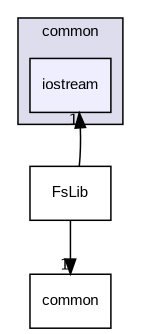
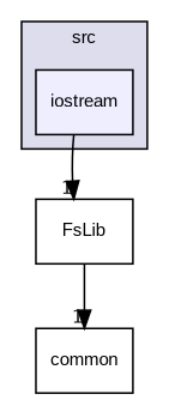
  digraph {
    compound=true
    fontname="Liberation Sans"
    node [fontname="Liberation Sans" fontsize=10 shape=box]
    edge [fontname="Liberation Sans" headlabel=1 labeldistance=1.5 labelfontname=Helvetica labelfontsize=10]
    n1 [fillcolor="#eeeeff" label=iostream pencolor=black style=filled]
    n2 [label=FsLib]
    n3 [label=common]
    subgraph cluster_1 {
      bgcolor="#ddddee"
      fontsize=10
-     label=common
+     label=src
      pencolor=black
      n1
    }
-   n2 -> n1
+   n1 -> n2
    n2 -> n3
  }
